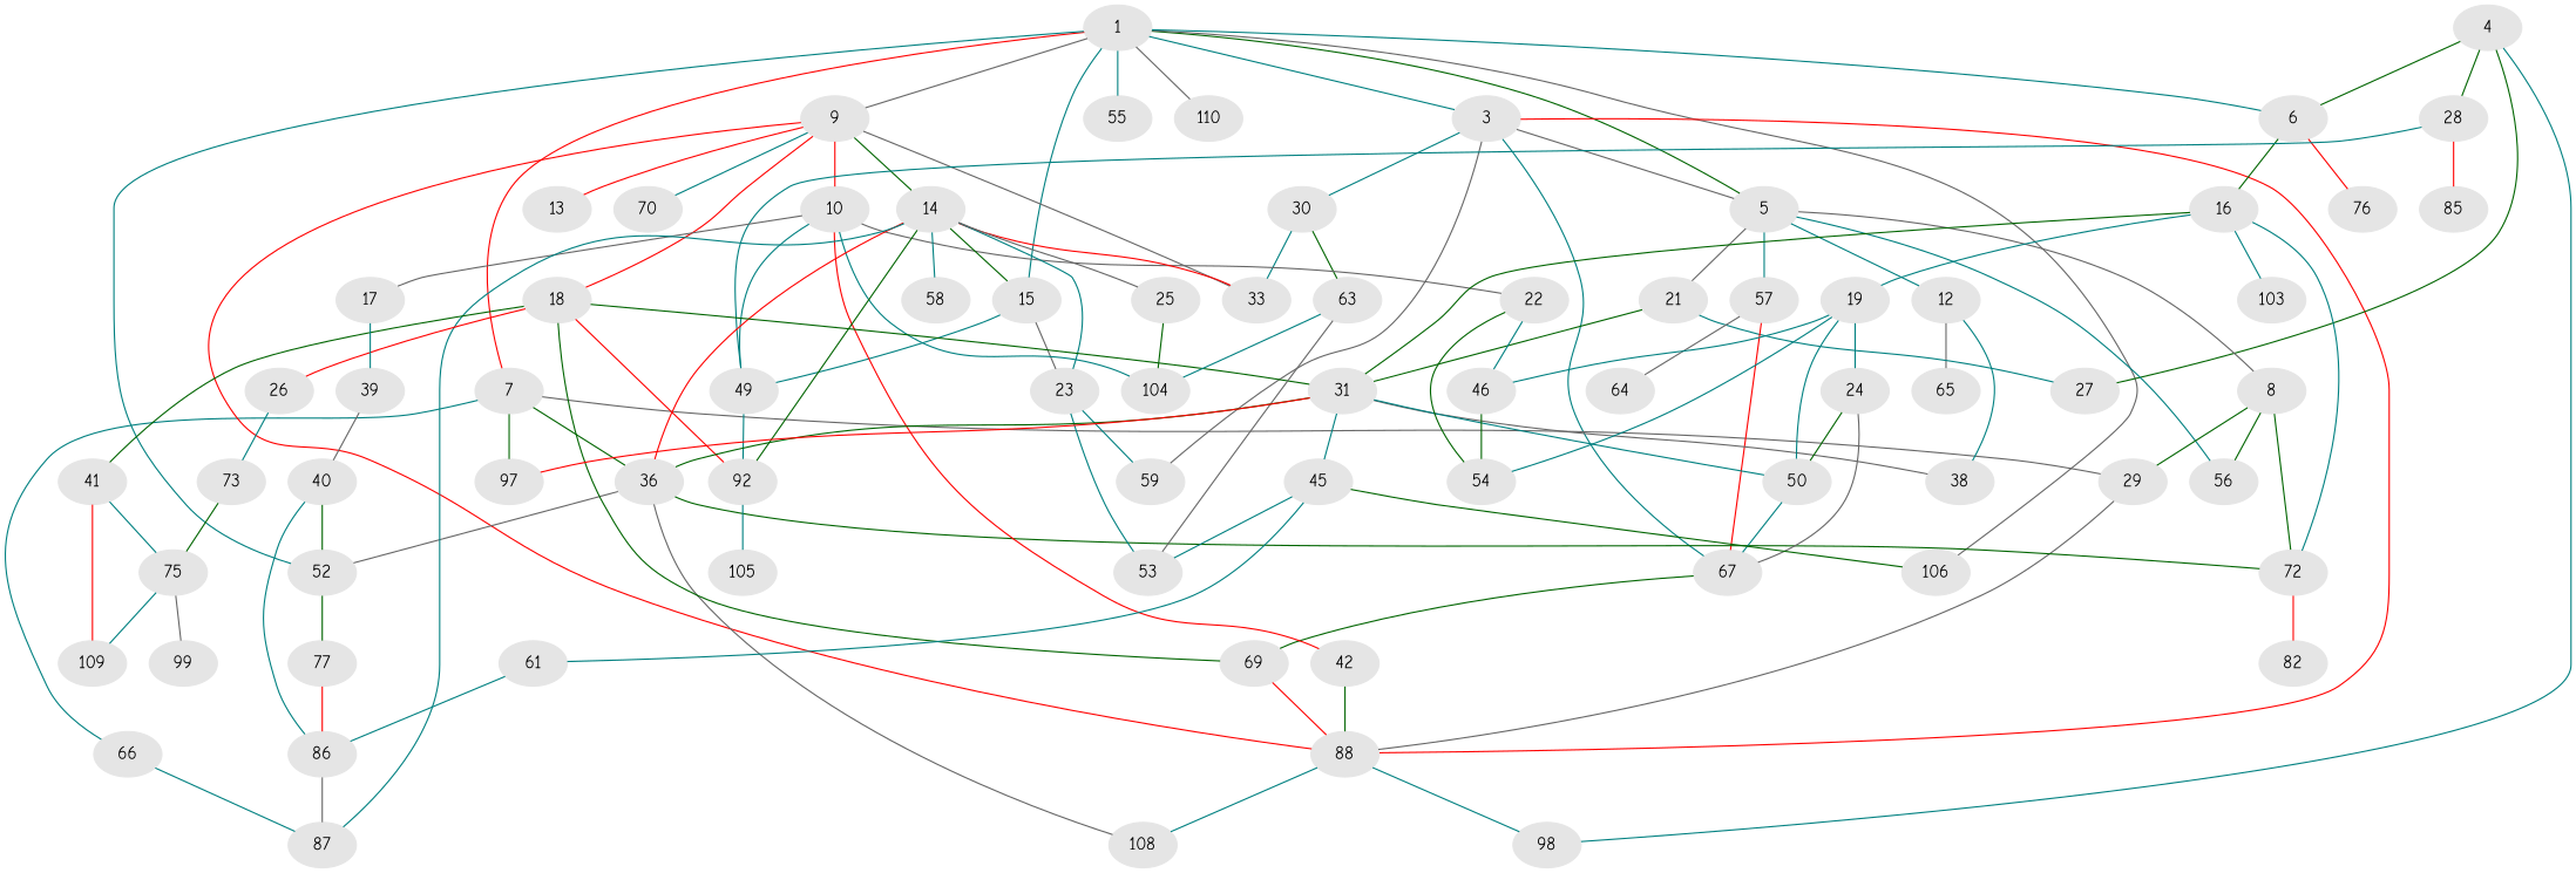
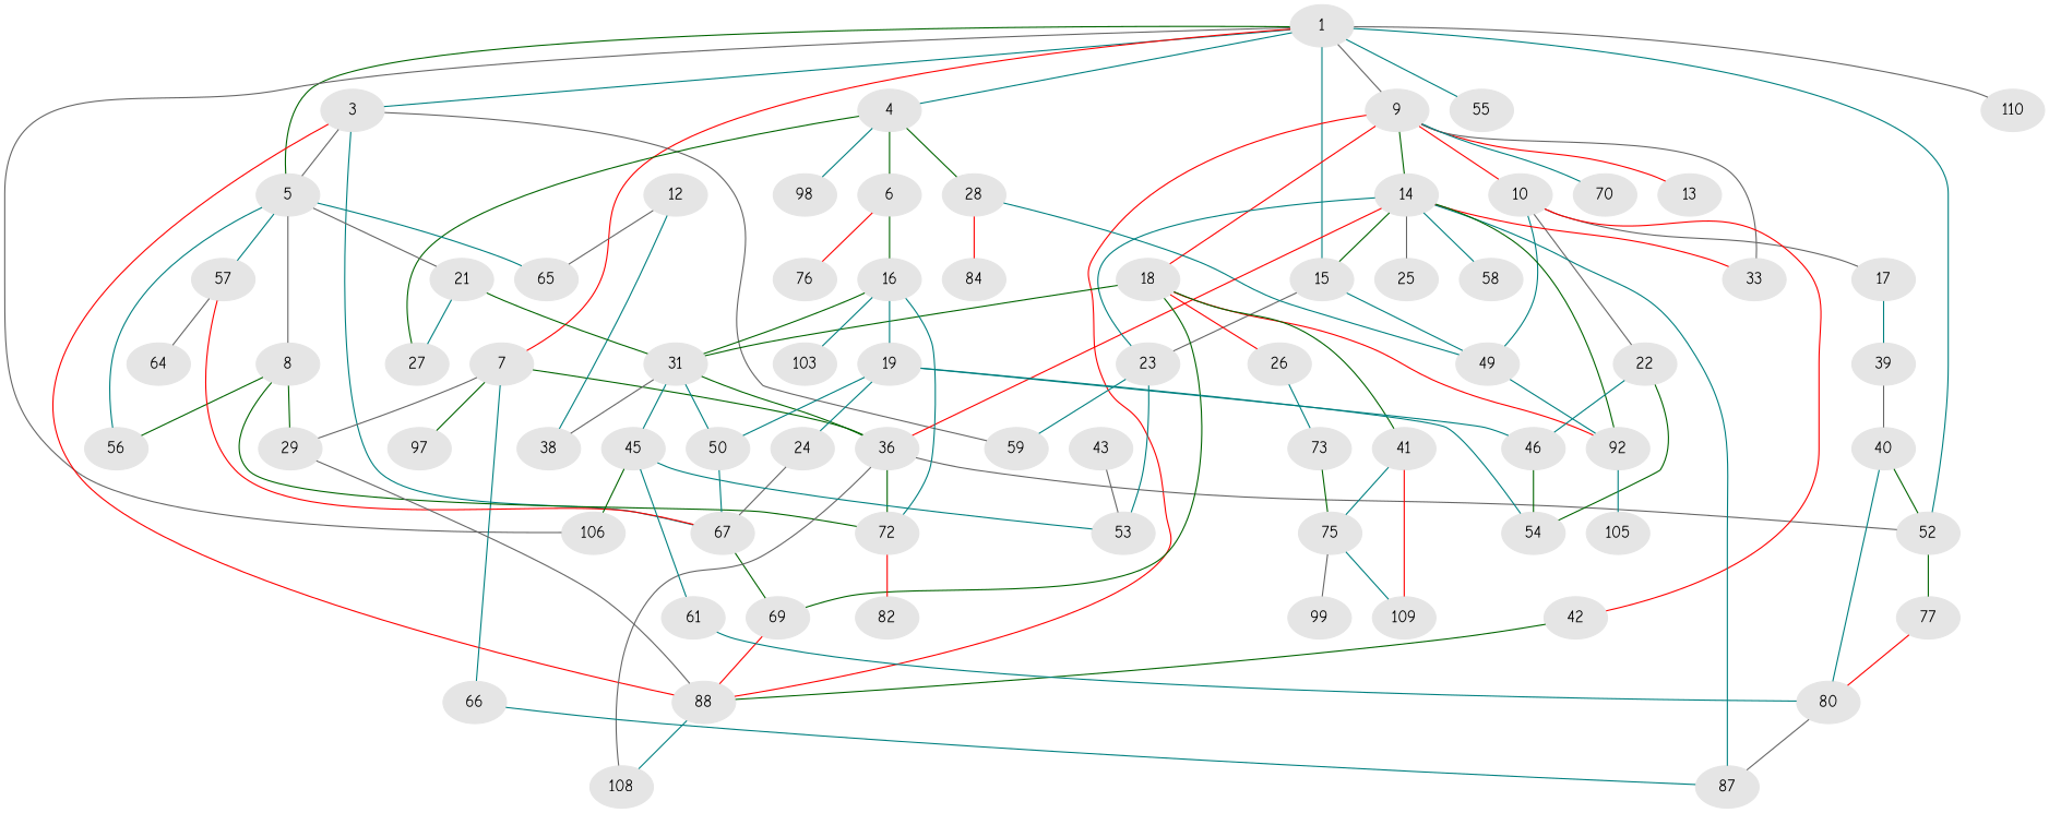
  graph {
    fontname="Comic Neue"
    node [color=gray90 fontname="Comic Neue" style=filled]
    edge [color=teal fontname="Comic Neue"]
    1 [super="+2"]
    3 [super="+11"]
    4 [super="+63"]
    5 [super="+32"]
    7 [super="+37"]
    9 [super="+44"]
    15 [super="+71"]
    52
    55
    106
    110
-   30
    59
    67 [super="+100"]
    88 [super="+89"]
    6
    27
    28
    98
    8
    12
    21
    57
    n24 [label=56]
    29 [super="+95"]
    36 [super="+83"]
    66
    97
    10 [super="+47"]
    13
    14 [super="+68"]
    18 [super="+78"]
    33 [super="+60"]
    70 [super="+90"]
    49 [super="+56"]
    23 [super="+48"]
    77
-   43 [super="+51" label=63]
+   43 [super="+51"]
    69
    108
    16
    76
-   85
+   85 [label=84]
    72
    38
    65
    31 [super="+35"]
    64
    19 [super="+20"]
    103
    87 [super="+102"]
    82
    17
    22
    42
-   104
    25 [super="+34"]
    58
    92 [super="+101"]
    26 [super="+93"]
    41
    39
    46
    54 [super="+79"]
    53 [super="+94"]
    105
    24
    50 [super="+107"]
    45 [super="+91"]
    40 [super="+96"]
    73
    75 [super="+81"]
    109
    61 [super="+74"]
-   80 [super="+84" label=86]
+   80 [super="+84"]
    99
    1 -- 3
-   1 -- 6
+   1 -- 4
    1 -- 5 [color=darkgreen]
    1 -- 7 [color=red]
    1 -- 9 [color=gray40 weight=2]
    1 -- 15
    1 -- 52
    1 -- 55
    1 -- 106 [color=gray40]
    1 -- 110 [color=gray40]
    3 -- 5 [color=gray40]
-   3 -- 30
    3 -- 59 [color=gray40]
    3 -- 67
    3 -- 88 [color=red]
    4 -- 6 [color=darkgreen]
    4 -- 27 [color=darkgreen]
    4 -- 28 [color=darkgreen]
    4 -- 98
    5 -- 8 [color=gray40]
-   5 -- 12
+   5 -- 65
    5 -- 21 [color=gray40]
    5 -- 57
    5 -- n24
    7 -- 29 [color=gray40]
    7 -- 36 [color=darkgreen]
    7 -- 66
    7 -- 97 [color=darkgreen]
    9 -- 88 [color=red]
    9 -- 10 [color=red]
    9 -- 13 [color=red]
    9 -- 14 [color=darkgreen]
    9 -- 18 [color=red]
    9 -- 33 [color=gray40]
    9 -- 70
    15 -- 49
    15 -- 23 [color=gray40]
    52 -- 77 [color=darkgreen]
-   30 -- 33 [weight=2]
-   30 -- 43 [color=darkgreen]
    67 -- 69 [color=darkgreen]
-   88 -- 98
    88 -- 108
    6 -- 16 [color=darkgreen]
    6 -- 76 [color=red]
    28 -- 49
    28 -- 85 [color=red]
    8 -- n24 [color=darkgreen]
    8 -- 29 [color=darkgreen]
    8 -- 72 [color=darkgreen]
    12 -- 38
    12 -- 65 [color=gray40]
    21 -- 27
    21 -- 31 [color=darkgreen]
    57 -- 67 [color=red]
    57 -- 64 [color=gray40]
    29 -- 88 [color=gray40]
    36 -- 52 [color=gray40]
    36 -- 108 [color=gray40]
    36 -- 72 [color=darkgreen]
    66 -- 87
    10 -- 49
    10 -- 17 [color=gray40]
    10 -- 22 [color=gray40]
    10 -- 42 [color=red]
-   10 -- 104
    14 -- 15 [color=darkgreen]
    14 -- 36 [color=red]
    14 -- 33 [color=red]
    14 -- 23
    14 -- 87
    14 -- 25 [color=gray40]
    14 -- 58
    14 -- 92 [color=darkgreen]
    18 -- 69 [color=darkgreen]
    18 -- 31 [color=darkgreen]
    18 -- 92 [color=red weight=2]
    18 -- 26 [color=red]
    18 -- 41 [color=darkgreen]
    49 -- 92
    23 -- 59
    23 -- 53 [weight=2]
    77 -- 80 [color=red]
-   43 -- 104
    43 -- 53 [color=gray40]
    69 -- 88 [color=red]
    16 -- 72
    16 -- 31 [color=darkgreen]
    16 -- 19
    16 -- 103
    72 -- 82 [color=red]
    31 -- 36 [color=darkgreen]
-   31 -- 97 [color=red]
    31 -- 38 [color=gray40]
    31 -- 50
    31 -- 45
    19 -- 46
    19 -- 54
    19 -- 24
    19 -- 50
    17 -- 39
    22 -- 46
    22 -- 54 [color=darkgreen]
    42 -- 88 [color=darkgreen]
-   25 -- 104 [color=darkgreen]
    92 -- 105
    26 -- 73
    41 -- 75
    41 -- 109 [color=red]
    39 -- 40 [color=gray40]
    46 -- 54 [color=darkgreen]
    24 -- 67 [color=gray40]
-   24 -- 50 [color=darkgreen]
    50 -- 67
    45 -- 106 [color=darkgreen]
    45 -- 53
    45 -- 61
    40 -- 52 [color=darkgreen]
    40 -- 80
    73 -- 75 [color=darkgreen]
    75 -- 109
    75 -- 99 [color=gray40]
    61 -- 80
    80 -- 87 [color=gray40]
  }
